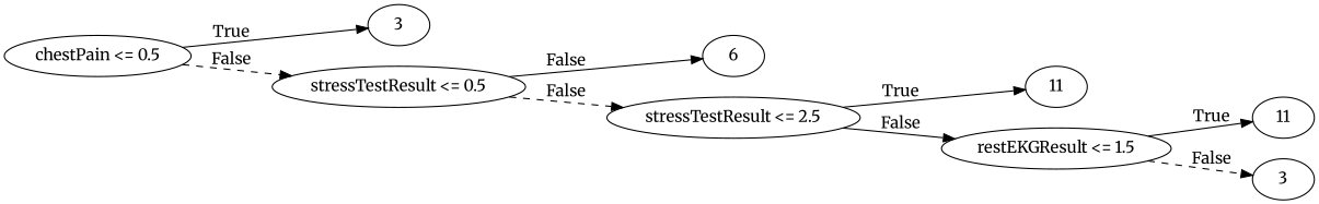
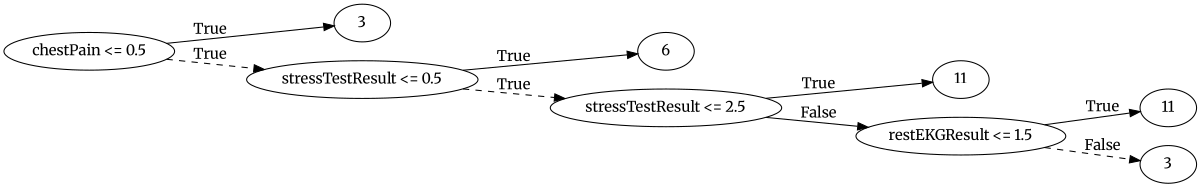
  digraph {
    fontname=Merriweather
    rankdir=LR
    node [fontname=Merriweather]
    edge [fontname=Merriweather]
    n1 [label="chestPain <= 0.5"]
    n2 [label=3]
    n3 [label="stressTestResult <= 0.5"]
    n4 [label=6]
    n5 [label="stressTestResult <= 2.5"]
    n6 [label=11]
    n7 [label="restEKGResult <= 1.5"]
    n8 [label=11]
    n9 [label=3]
    n1 -> n2 [label=True]
-   n1 -> n3 [label=False style=dashed]
-   n3 -> n4 [label=False]
-   n3 -> n5 [label=False style=dashed]
+   n1 -> n3 [label=True style=dashed]
+   n3 -> n4 [label=True]
+   n3 -> n5 [label=True style=dashed]
    n5 -> n6 [label=True]
    n5 -> n7 [label=False style=solid]
    n7 -> n8 [label=True]
    n7 -> n9 [label=False style=dashed]
  }
